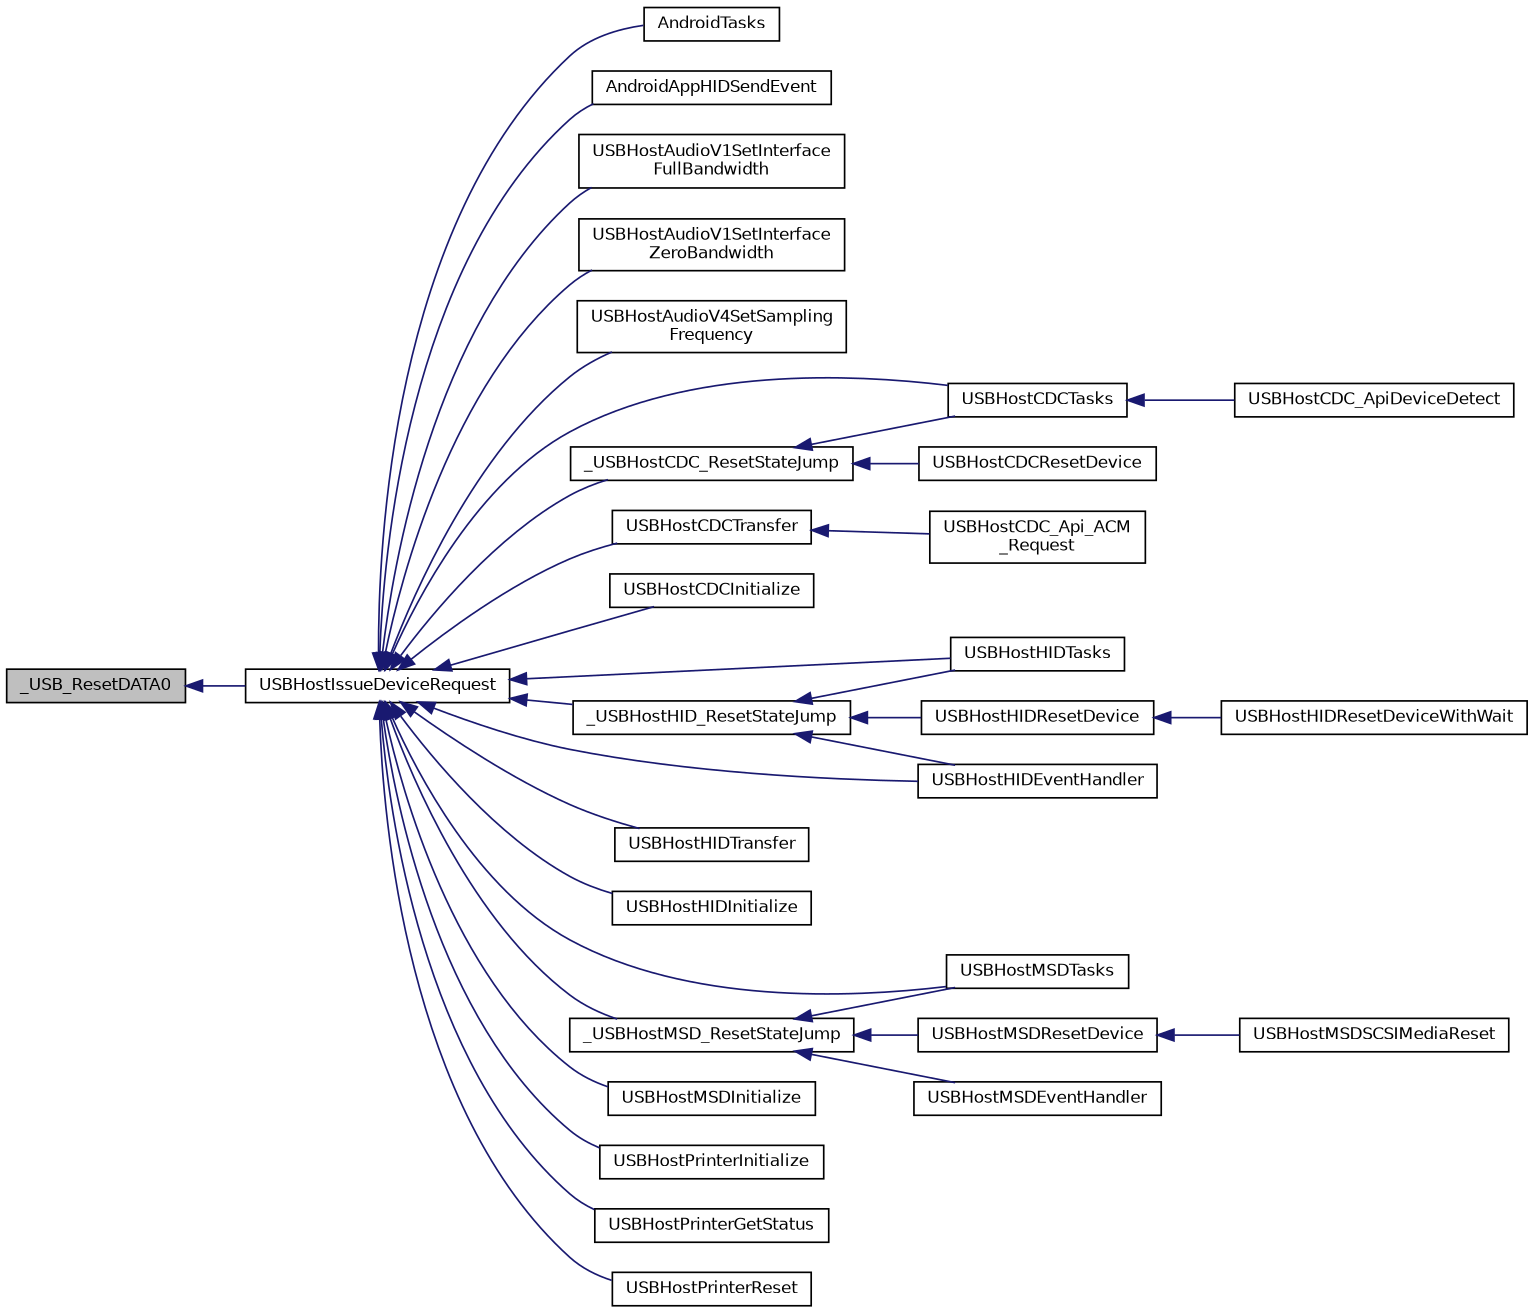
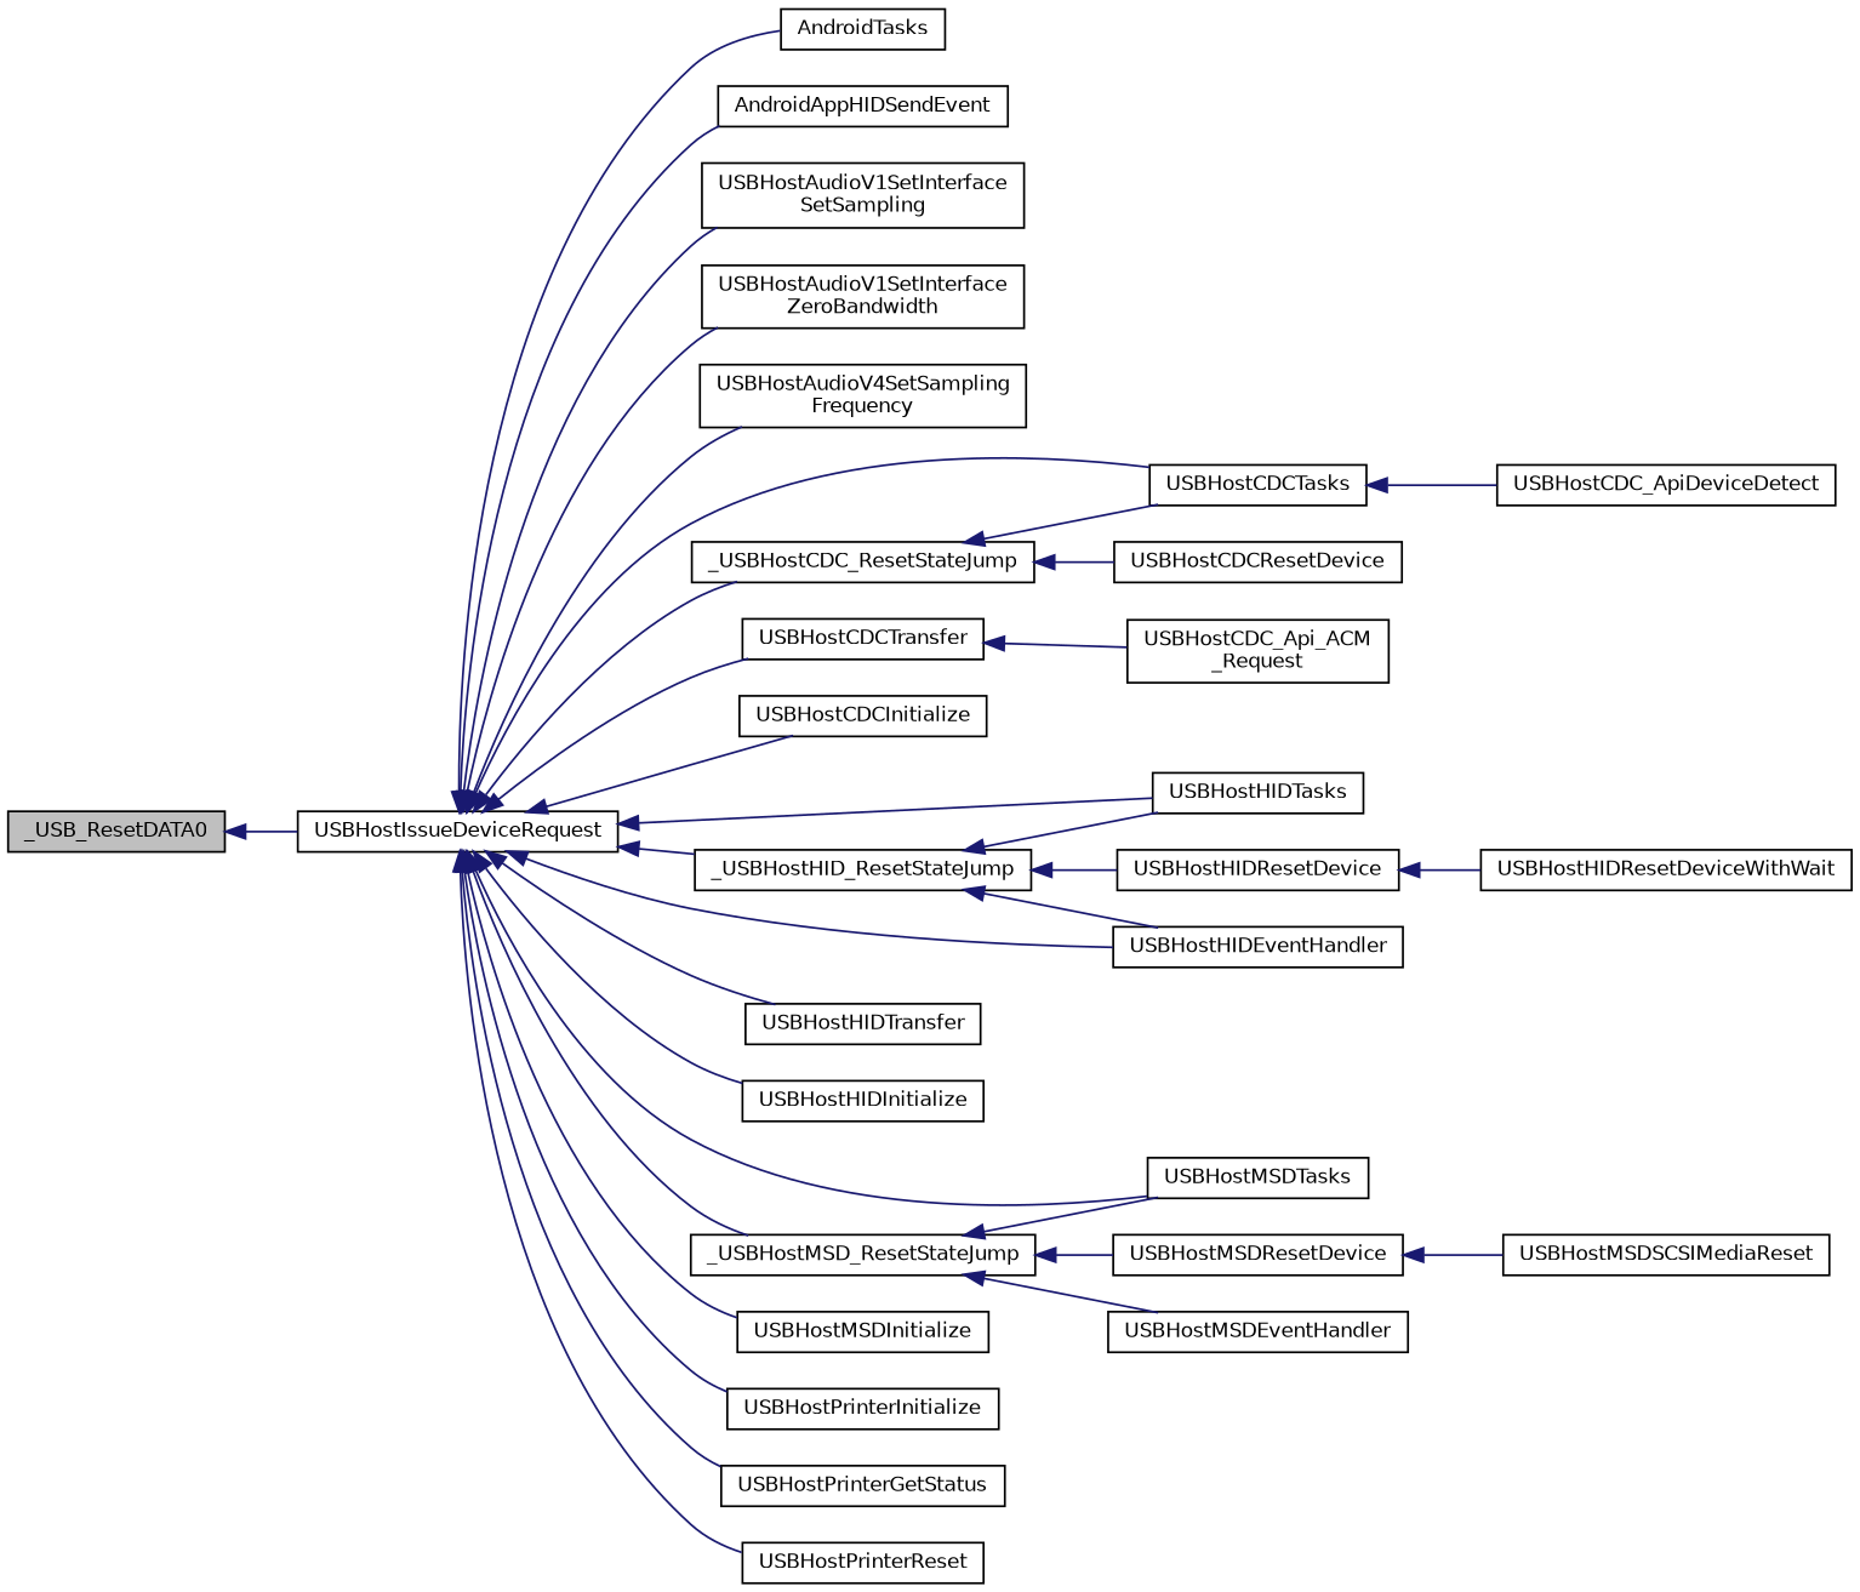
  digraph {
    rankdir=LR
    node [color=black fillcolor=white fontname=Helvetica fontsize=10 shape=record style=filled]
    edge [color=midnightblue dir=back fontname=Helvetica fontsize=10 labelfontname=Helvetica labelfontsize=10 style=solid]
    n1 [fillcolor=grey75 fontcolor=black height=0.2 label=_USB_ResetDATA0 width=0.4]
    n2 [height=0.2 label=USBHostIssueDeviceRequest width=0.4]
    n3 [height=0.2 label=AndroidTasks width=0.4]
    n4 [height=0.2 label=AndroidAppHIDSendEvent width=0.4]
-   n5 [height=0.2 label="USBHostAudioV1SetInterface\lFullBandwidth" width=0.4]
+   n5 [height=0.2 label="USBHostAudioV1SetInterface\lSetSampling" width=0.4]
    n6 [height=0.2 label="USBHostAudioV1SetInterface\lZeroBandwidth" width=0.4]
    n7 [height=0.2 label="USBHostAudioV4SetSampling\lFrequency" width=0.4]
    n8 [height=0.2 label=USBHostCDCTasks width=0.4]
    n9 [height=0.2 label=USBHostCDCTransfer width=0.4]
    n10 [height=0.2 label=USBHostCDCInitialize width=0.4]
    n11 [height=0.2 label=_USBHostCDC_ResetStateJump width=0.4]
    n12 [height=0.2 label=USBHostHIDTasks width=0.4]
    n13 [height=0.2 label=USBHostHIDTransfer width=0.4]
    n14 [height=0.2 label=USBHostHIDEventHandler width=0.4]
    n15 [height=0.2 label=USBHostHIDInitialize width=0.4]
    n16 [height=0.2 label=_USBHostHID_ResetStateJump width=0.4]
    n17 [height=0.2 label=USBHostMSDTasks width=0.4]
    n18 [height=0.2 label=USBHostMSDInitialize width=0.4]
    n19 [height=0.2 label=_USBHostMSD_ResetStateJump width=0.4]
    n20 [height=0.2 label=USBHostPrinterInitialize width=0.4]
    n21 [height=0.2 label=USBHostPrinterGetStatus width=0.4]
    n22 [height=0.2 label=USBHostPrinterReset width=0.4]
    n23 [height=0.2 label=USBHostCDC_ApiDeviceDetect width=0.4]
    n24 [height=0.2 label="USBHostCDC_Api_ACM\l_Request" width=0.4]
    n25 [height=0.2 label=USBHostCDCResetDevice width=0.4]
    n26 [height=0.2 label=USBHostHIDResetDevice width=0.4]
    n27 [height=0.2 label=USBHostMSDResetDevice width=0.4]
    n28 [height=0.2 label=USBHostMSDEventHandler width=0.4]
    n29 [height=0.2 label=USBHostHIDResetDeviceWithWait width=0.4]
    n30 [height=0.2 label=USBHostMSDSCSIMediaReset width=0.4]
    n1 -> n2
    n2 -> n3
    n2 -> n4
    n2 -> n5
    n2 -> n6
    n2 -> n7
    n2 -> n8
    n2 -> n9
    n2 -> n10
    n2 -> n11
    n2 -> n12
    n2 -> n13
    n2 -> n14
    n2 -> n15
    n2 -> n16
    n2 -> n17
    n2 -> n18
    n2 -> n19
    n2 -> n20
    n2 -> n21
    n2 -> n22
    n8 -> n23
    n9 -> n24
    n11 -> n8
    n11 -> n25
    n16 -> n12
    n16 -> n14
    n16 -> n26
    n19 -> n17
    n19 -> n27
    n19 -> n28
    n26 -> n29
    n27 -> n30
  }
